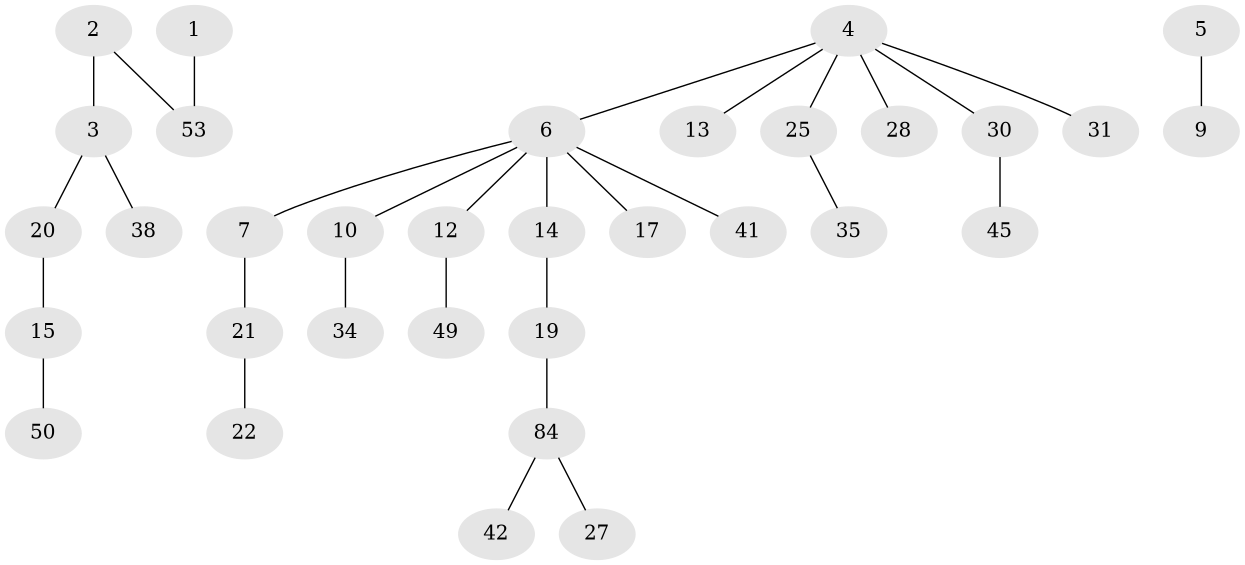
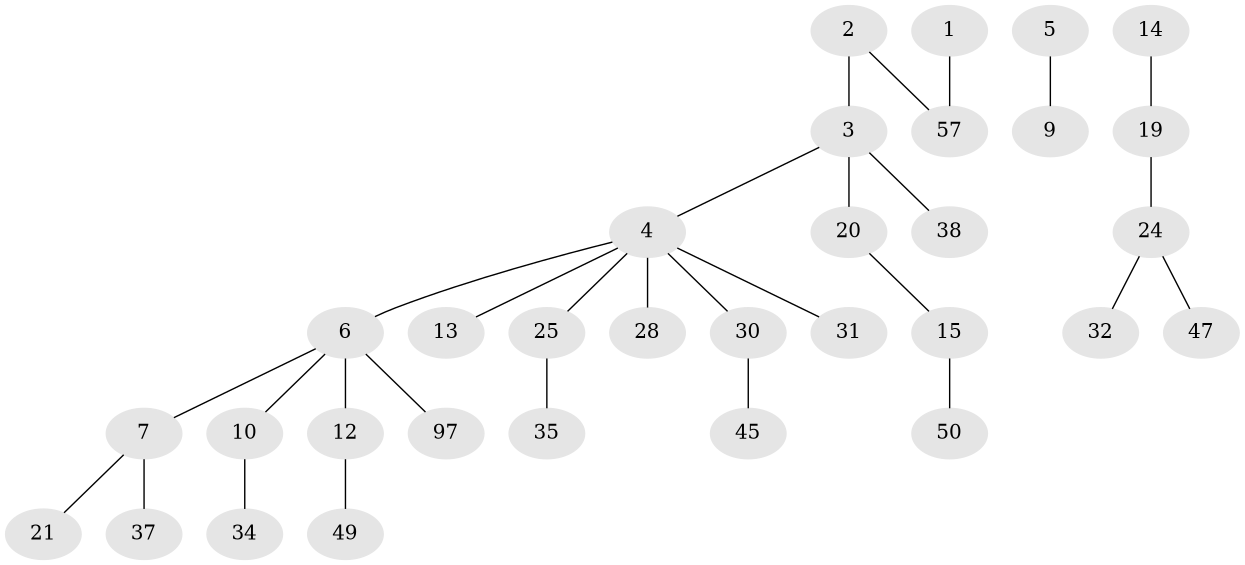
  graph {
    node [color=gray90 style=filled]
    2 [super="+11"]
    3 [super="+36"]
-   53
+   53 [label=57]
    1
    4 [super="+27"]
    20
    38 [super="+39"]
    6 [super="+18"]
    13
    25 [super="+29"]
    28
    30 [super="+32"]
    31
    15 [super="+26"]
    5 [super="+44"]
    9
    7 [super="+8"]
    10 [super="+23"]
    12 [super="+16"]
    14 [super="+33"]
-   17 [super="+40"]
-   41
+   17 [super="+40" label=97]
    50
    35 [super="+48"]
    45
    21
+   37
    34 [super="+46"]
    49
    19 [super="+43"]
-   22 [super="+52"]
-   24 [super="+51" label=84]
-   42
-   47 [label=27]
+   24 [super="+51"]
+   42 [label=32]
+   47
    2 -- 3
    2 -- 53
+   3 -- 4
    3 -- 20
    3 -- 38
    1 -- 53
    4 -- 6
    4 -- 13
    4 -- 25
    4 -- 28
    4 -- 30
    4 -- 31
    20 -- 15
    6 -- 7
    6 -- 10
    6 -- 12
-   6 -- 14
    6 -- 17
-   6 -- 41
    25 -- 35
    30 -- 45
    15 -- 50
    5 -- 9
    7 -- 21
+   7 -- 37
    10 -- 34
    12 -- 49
    14 -- 19
-   21 -- 22
    19 -- 24
    24 -- 42
    24 -- 47
  }
